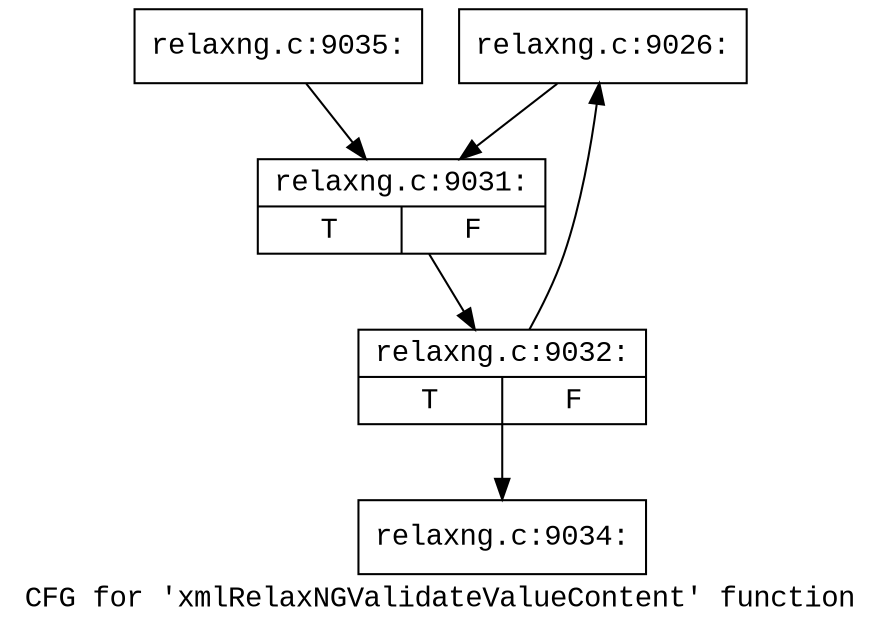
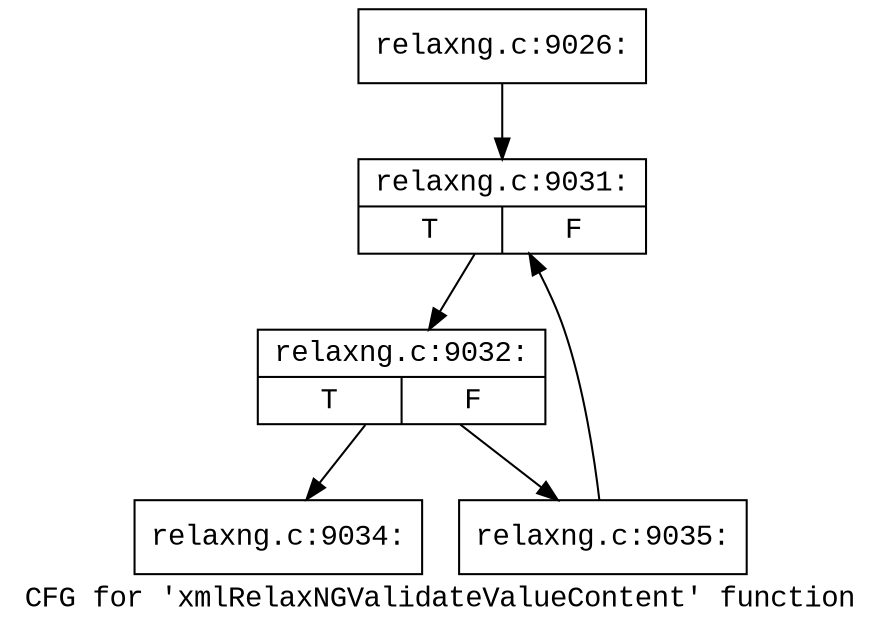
  digraph {
    fontname="Liberation Mono"
    label="CFG for 'xmlRelaxNGValidateValueContent' function"
    node [fontname="Liberation Mono" shape=record]
    edge [fontname="Liberation Mono"]
    n1 [label="{relaxng.c:9026:}"]
    n2 [label="{relaxng.c:9031:|{<s0>T|<s1>F}}"]
    n3 [label="{relaxng.c:9032:|{<s0>T|<s1>F}}"]
    n4 [label="{relaxng.c:9034:}"]
    n5 [label="{relaxng.c:9035:}"]
    n1 -> n2
    n2 -> n3
    n3 -> n4
-   n3 -> n1
+   n3 -> n5
    n5 -> n2
  }
